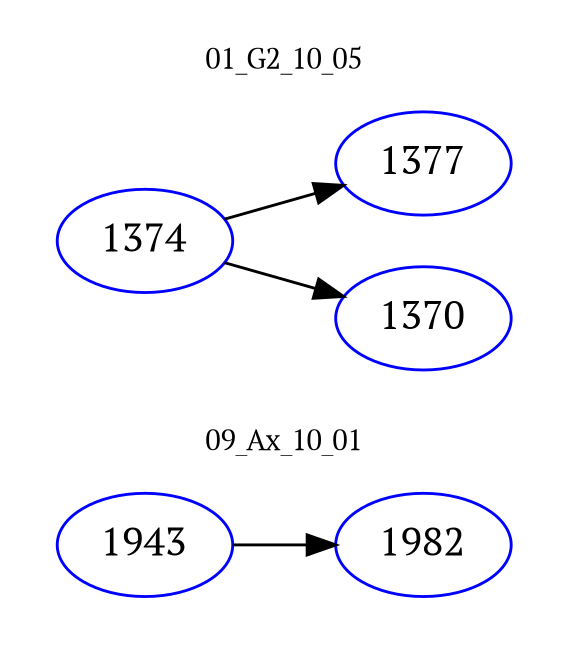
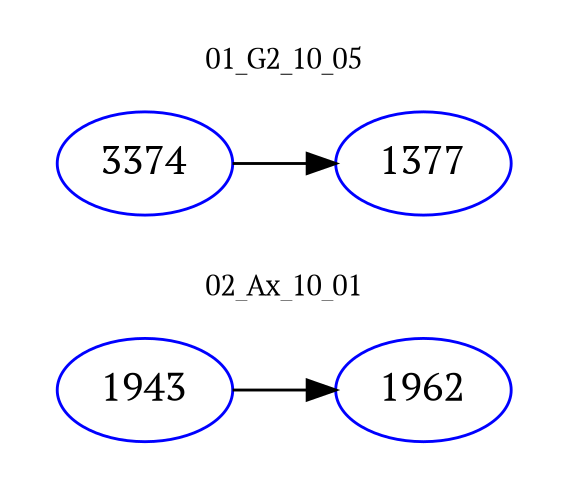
  digraph {
    fontname="PT Serif"
    rankdir=LR
    node [color=blue fontname="PT Serif"]
    edge [color=black fontname="PT Serif"]
    n1 [label=1943]
-   n2 [label=1982]
-   n3 [label=1374]
-   n4 [label=1370]
+   n2 [label=1962]
+   n3 [label=3374]
    n5 [label=1377]
    subgraph cluster_1 {
      color=white
      fontsize=10
-     label="09_Ax_10_01"
+     label="02_Ax_10_01"
      n1
      n2
    }
    subgraph cluster_2 {
      color=white
      fontsize=10
      label="01_G2_10_05"
      n3
-     n4
      n5
    }
    n1 -> n2
-   n3 -> n4
    n3 -> n5
  }
